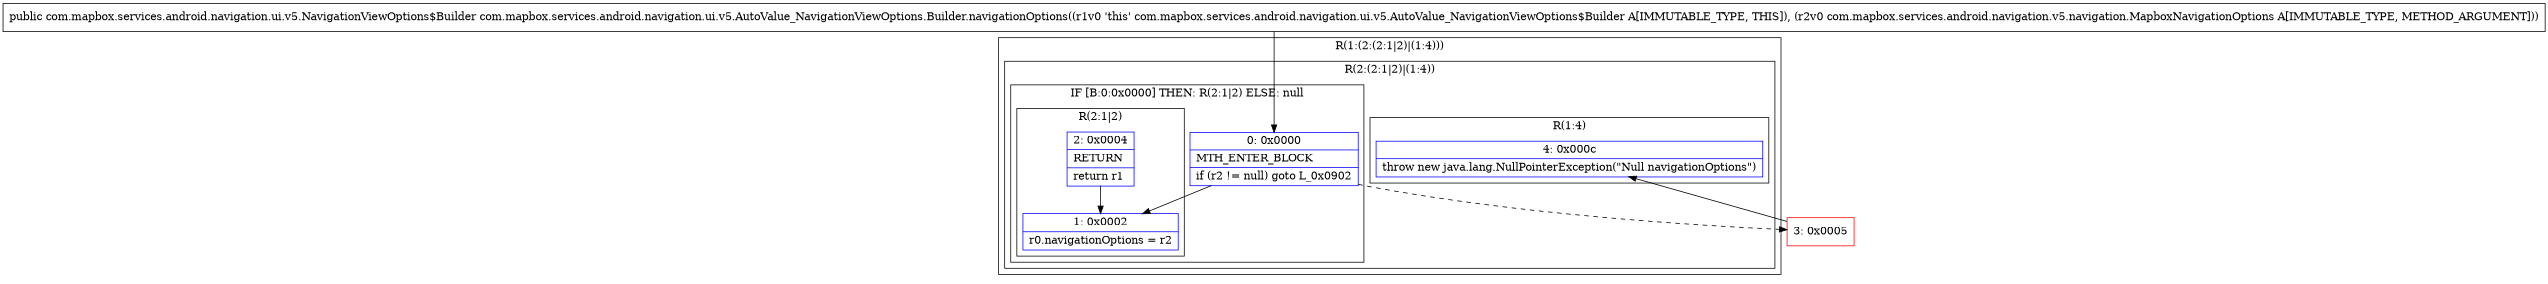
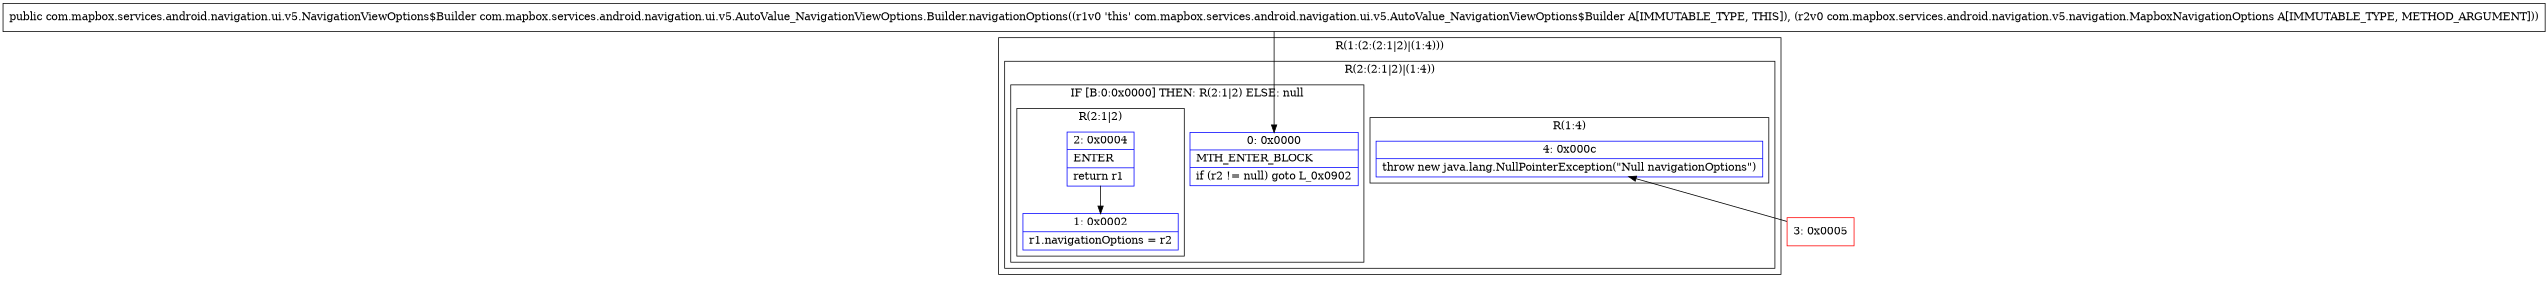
  digraph {
    node [color=blue shape=record]
-   n1 [label="{1\:\ 0x0002|r0.navigationOptions = r2\l}"]
-   n2 [label="{2\:\ 0x0004|RETURN\l|return r1\l}"]
+   n1 [label="{1\:\ 0x0002|r1.navigationOptions = r2\l}"]
+   n2 [label="{2\:\ 0x0004|ENTER\l|return r1\l}"]
    n3 [label="{0\:\ 0x0000|MTH_ENTER_BLOCK\l|if (r2 != null) goto L_0x0902\l}"]
    n4 [label="{4\:\ 0x000c|throw new java.lang.NullPointerException(\"Null navigationOptions\")\l}"]
    n5 [color=red label="{3\:\ 0x0005}"]
    n6 [label="{public com.mapbox.services.android.navigation.ui.v5.NavigationViewOptions$Builder com.mapbox.services.android.navigation.ui.v5.AutoValue_NavigationViewOptions.Builder.navigationOptions((r1v0 'this' com.mapbox.services.android.navigation.ui.v5.AutoValue_NavigationViewOptions$Builder A[IMMUTABLE_TYPE, THIS]), (r2v0 com.mapbox.services.android.navigation.v5.navigation.MapboxNavigationOptions A[IMMUTABLE_TYPE, METHOD_ARGUMENT])) }" color=""]
    subgraph cluster_1 {
      label="R(1:(2:(2:1|2)|(1:4)))"
      subgraph cluster_2 {
        label="R(2:(2:1|2)|(1:4))"
        subgraph cluster_3 {
          label="IF [B:0:0x0000] THEN: R(2:1|2) ELSE: null"
          n3
          subgraph cluster_4 {
            label="R(2:1|2)"
            n1
            n2
          }
        }
        subgraph cluster_5 {
          label="R(1:4)"
          n4
        }
      }
    }
    n2 -> n1
-   n3 -> n1
-   n3 -> n5 [style=dashed]
    n5 -> n4
    n6 -> n3
  }
